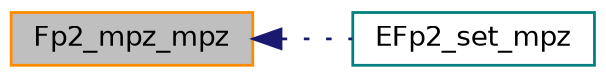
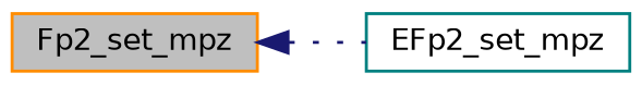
  digraph {
    rankdir=LR
    node [fontname=Helvetica fontsize=10 shape=record style=filled]
-   n1 [color=darkorange fillcolor=grey75 fontcolor=black height=0.2 label=Fp2_mpz_mpz width=0.4]
+   n1 [color=darkorange fillcolor=grey75 fontcolor=black height=0.2 label=Fp2_set_mpz width=0.4]
    n2 [color=teal fillcolor=white height=0.2 label=EFp2_set_mpz width=0.4]
    n1 -> n2 [color=midnightblue dir=back fontname=Helvetica fontsize=10 labelfontname=Helvetica labelfontsize=10 style=dotted]
  }
